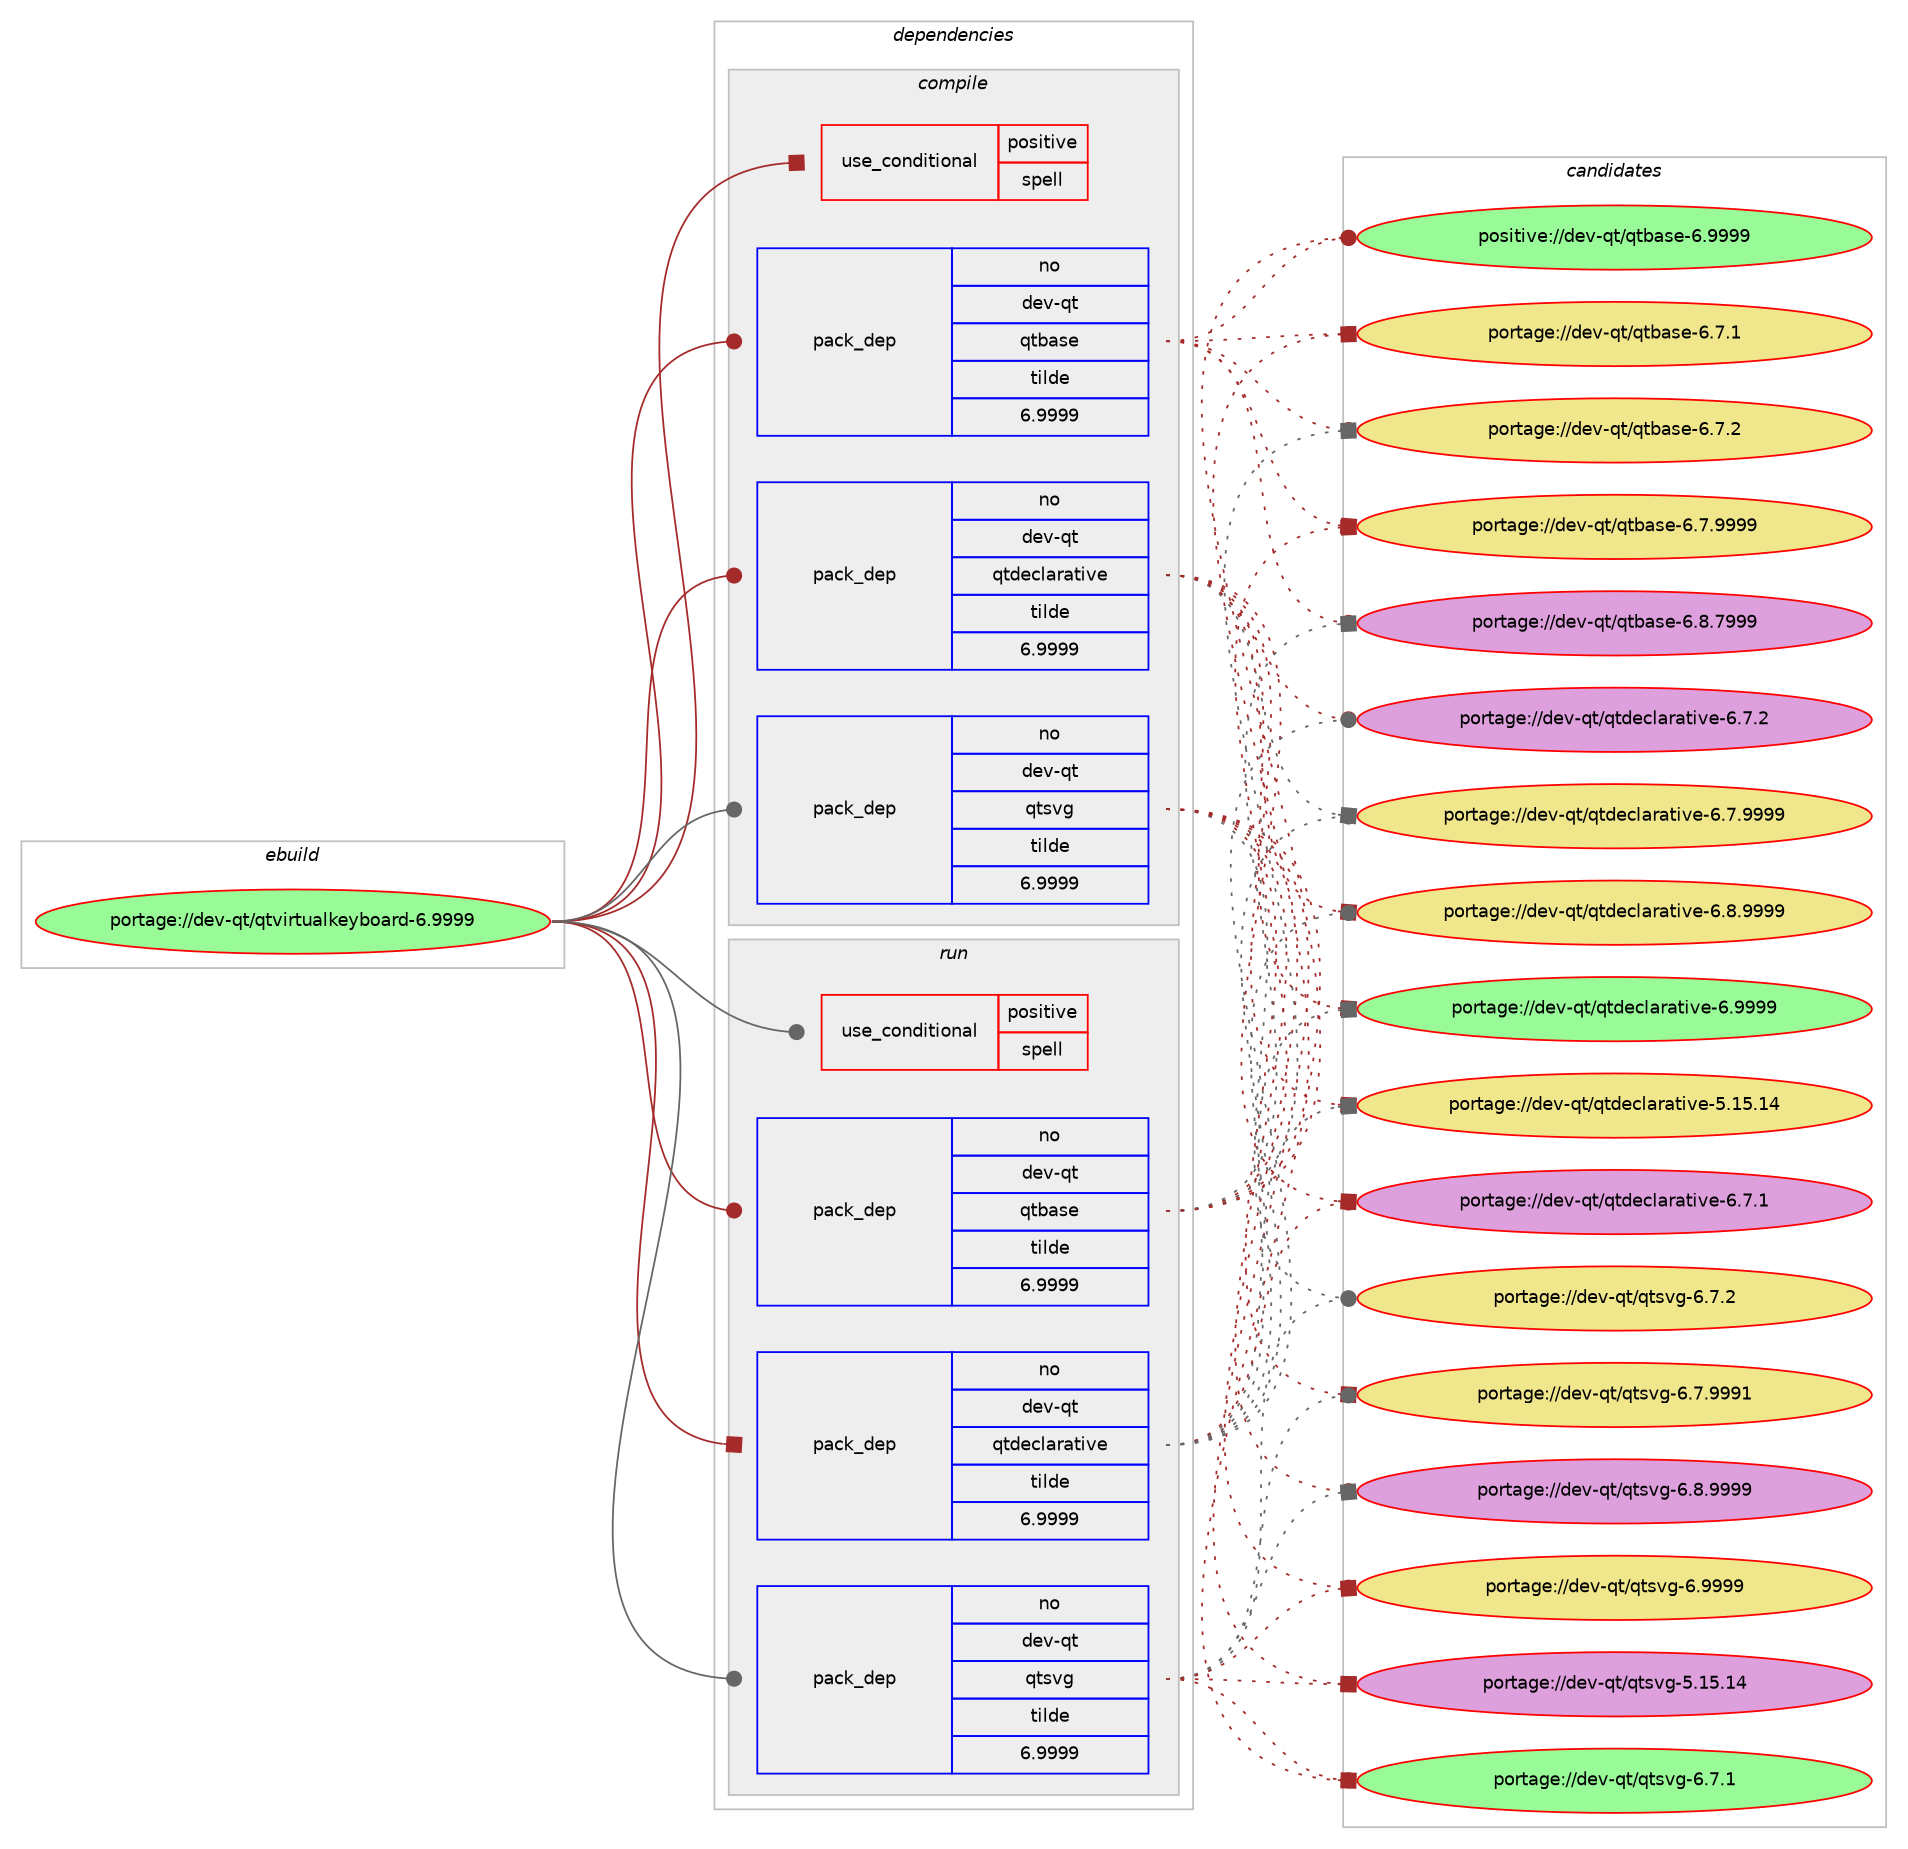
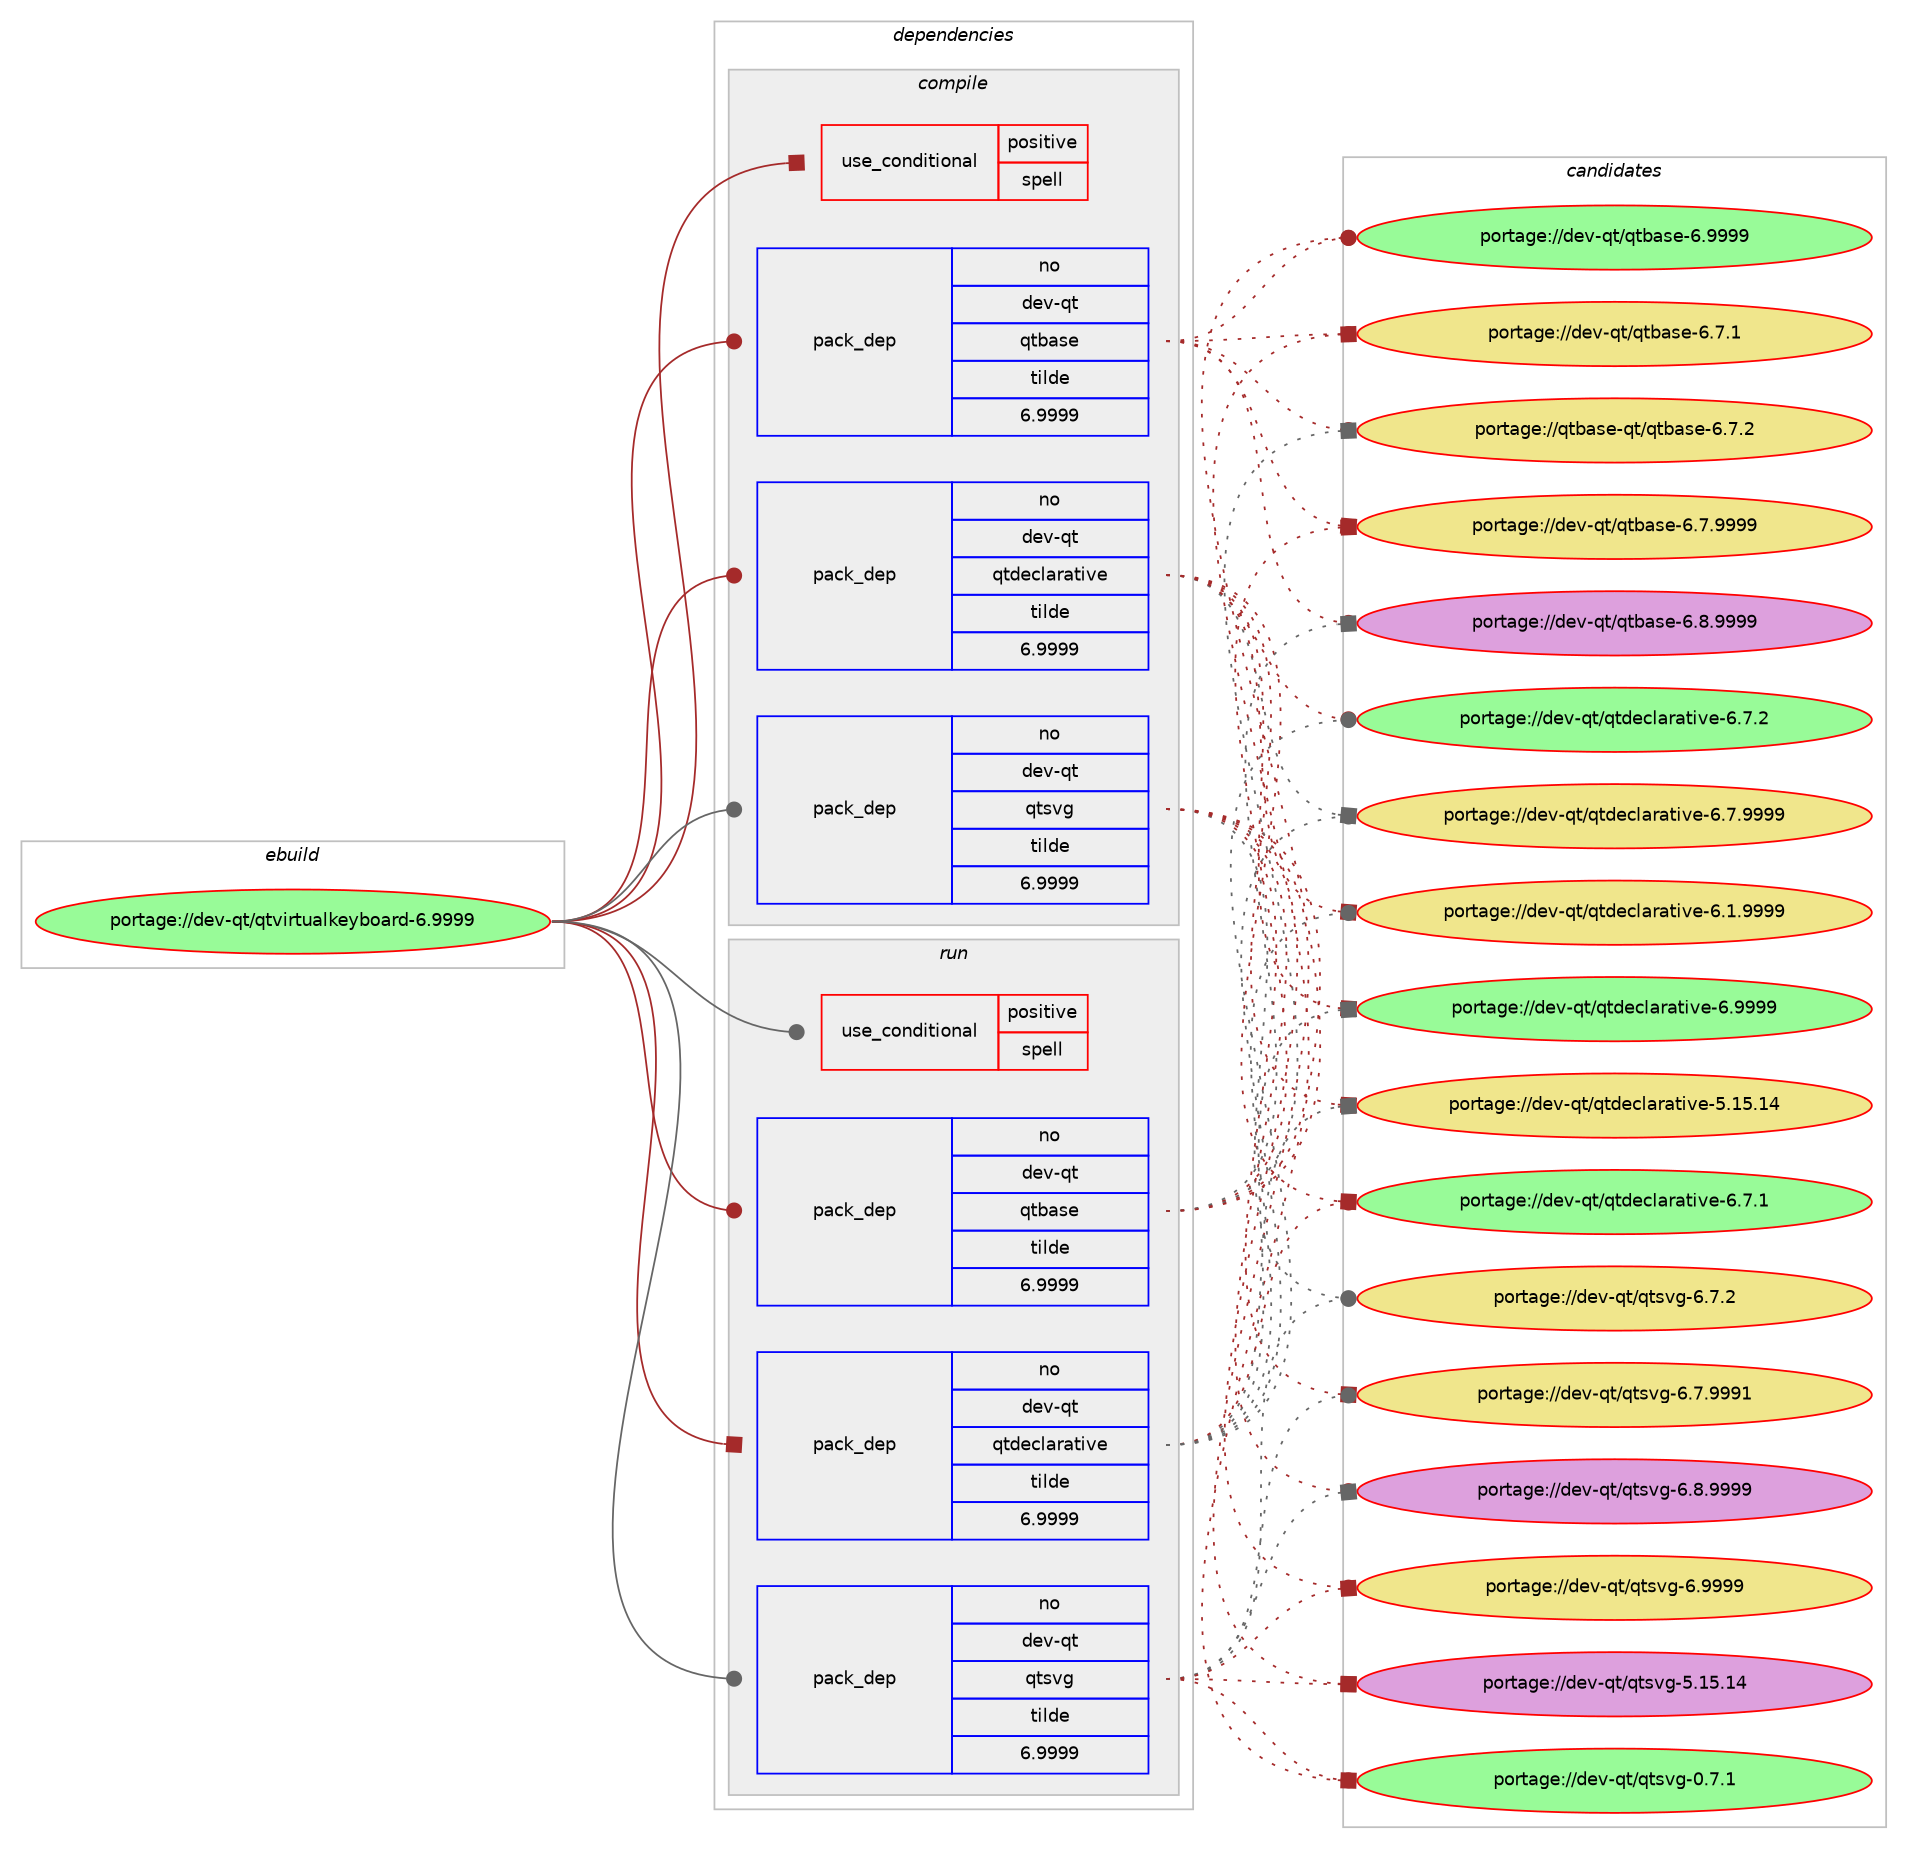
  digraph {
    compound=true
    concentrate=true
    fontname=Helvetica
    fontsize=10
    newrank=true
    rankdir=LR
    ranksep=1.5
    node [color=red fillcolor=khaki fontname=Helvetica fontsize=10 style=filled]
    edge [arrowhead=dot color=brown headport=w style=dotted tailport=e weight=100]
    n1 [fillcolor=palegreen label="portage://dev-qt/qtvirtualkeyboard-6.9999" width=4]
    n2 [label=<<TABLE BORDER="0" CELLBORDER="1" CELLSPACING="0" CELLPADDING="4"><TR><TD ROWSPAN="3" CELLPADDING="10">use_conditional</TD></TR><TR><TD>positive</TD></TR><TR><TD>spell</TD></TR></TABLE>> shape=none fillcolor="" style=""]
    n3 [color=blue label=<<TABLE BORDER="0" CELLBORDER="1" CELLSPACING="0" CELLPADDING="4" WIDTH="220"><TR><TD ROWSPAN="6" CELLPADDING="30">pack_dep</TD></TR><TR><TD WIDTH="110">no</TD></TR><TR><TD>dev-qt</TD></TR><TR><TD>qtbase</TD></TR><TR><TD>tilde</TD></TR><TR><TD>6.9999</TD></TR></TABLE>> shape=none fillcolor="" style=""]
    n4 [color=blue label=<<TABLE BORDER="0" CELLBORDER="1" CELLSPACING="0" CELLPADDING="4" WIDTH="220"><TR><TD ROWSPAN="6" CELLPADDING="30">pack_dep</TD></TR><TR><TD WIDTH="110">no</TD></TR><TR><TD>dev-qt</TD></TR><TR><TD>qtdeclarative</TD></TR><TR><TD>tilde</TD></TR><TR><TD>6.9999</TD></TR></TABLE>> shape=none fillcolor="" style=""]
    n5 [color=blue label=<<TABLE BORDER="0" CELLBORDER="1" CELLSPACING="0" CELLPADDING="4" WIDTH="220"><TR><TD ROWSPAN="6" CELLPADDING="30">pack_dep</TD></TR><TR><TD WIDTH="110">no</TD></TR><TR><TD>dev-qt</TD></TR><TR><TD>qtsvg</TD></TR><TR><TD>tilde</TD></TR><TR><TD>6.9999</TD></TR></TABLE>> shape=none fillcolor="" style=""]
    n6 [label=<<TABLE BORDER="0" CELLBORDER="1" CELLSPACING="0" CELLPADDING="4"><TR><TD ROWSPAN="3" CELLPADDING="10">use_conditional</TD></TR><TR><TD>positive</TD></TR><TR><TD>spell</TD></TR></TABLE>> shape=none fillcolor="" style=""]
    n7 [color=blue label=<<TABLE BORDER="0" CELLBORDER="1" CELLSPACING="0" CELLPADDING="4" WIDTH="220"><TR><TD ROWSPAN="6" CELLPADDING="30">pack_dep</TD></TR><TR><TD WIDTH="110">no</TD></TR><TR><TD>dev-qt</TD></TR><TR><TD>qtbase</TD></TR><TR><TD>tilde</TD></TR><TR><TD>6.9999</TD></TR></TABLE>> shape=none fillcolor="" style=""]
    n8 [color=blue label=<<TABLE BORDER="0" CELLBORDER="1" CELLSPACING="0" CELLPADDING="4" WIDTH="220"><TR><TD ROWSPAN="6" CELLPADDING="30">pack_dep</TD></TR><TR><TD WIDTH="110">no</TD></TR><TR><TD>dev-qt</TD></TR><TR><TD>qtdeclarative</TD></TR><TR><TD>tilde</TD></TR><TR><TD>6.9999</TD></TR></TABLE>> shape=none fillcolor="" style=""]
    n9 [color=blue label=<<TABLE BORDER="0" CELLBORDER="1" CELLSPACING="0" CELLPADDING="4" WIDTH="220"><TR><TD ROWSPAN="6" CELLPADDING="30">pack_dep</TD></TR><TR><TD WIDTH="110">no</TD></TR><TR><TD>dev-qt</TD></TR><TR><TD>qtsvg</TD></TR><TR><TD>tilde</TD></TR><TR><TD>6.9999</TD></TR></TABLE>> shape=none fillcolor="" style=""]
    n10 [label="portage://dev-qt/qtbase-6.7.1" width=4]
-   n11 [label="portage://dev-qt/qtbase-6.7.2" width=4]
+   n11 [label="portage://qtbase-qt/qtbase-6.7.2" width=4]
    n12 [label="portage://dev-qt/qtbase-6.7.9999" width=4]
-   n13 [fillcolor=plum label="portage://dev-qt/qtbase-6.8.7999" width=4]
-   n14 [fillcolor=palegreen label="positive://dev-qt/qtbase-6.9999" width=4]
+   n13 [fillcolor=plum label="portage://dev-qt/qtbase-6.8.9999" width=4]
+   n14 [fillcolor=palegreen label="portage://dev-qt/qtbase-6.9999" width=4]
    n15 [label="portage://dev-qt/qtdeclarative-5.15.14" width=4]
-   n16 [fillcolor=plum label="portage://dev-qt/qtdeclarative-6.7.1" width=4]
-   n17 [fillcolor=plum label="portage://dev-qt/qtdeclarative-6.7.2" width=4]
+   n16 [fillcolor=palegreen label="portage://dev-qt/qtdeclarative-6.7.1" width=4]
+   n17 [fillcolor=palegreen label="portage://dev-qt/qtdeclarative-6.7.2" width=4]
    n18 [label="portage://dev-qt/qtdeclarative-6.7.9999" width=4]
-   n19 [label="portage://dev-qt/qtdeclarative-6.8.9999" width=4]
+   n19 [label="portage://dev-qt/qtdeclarative-6.1.9999" width=4]
    n20 [fillcolor=palegreen label="portage://dev-qt/qtdeclarative-6.9999" width=4]
    n21 [fillcolor=plum label="portage://dev-qt/qtsvg-5.15.14" width=4]
-   n22 [fillcolor=palegreen label="portage://dev-qt/qtsvg-6.7.1" width=4]
+   n22 [fillcolor=palegreen label="portage://dev-qt/qtsvg-0.7.1" width=4]
    n23 [label="portage://dev-qt/qtsvg-6.7.2" width=4]
    n24 [label="portage://dev-qt/qtsvg-6.7.9991" width=4]
    n25 [fillcolor=plum label="portage://dev-qt/qtsvg-6.8.9999" width=4]
    n26 [label="portage://dev-qt/qtsvg-6.9999" width=4]
    subgraph cluster_1 {
      color=gray
      label=<<i>ebuild</i>>
      rank=same
      n1
    }
    subgraph cluster_2 {
      color=gray
      label=<<i>dependencies</i>>
      subgraph cluster_3 {
        color=gray
        fillcolor="#eeeeee"
        label=<<i>compile</i>>
        style=filled
        subgraph sub_4 {
          color=gray
          fillcolor="#eeeeee"
          label=<<i>compile</i>>
          style=filled
          n2
        }
        subgraph sub_5 {
          color=gray
          fillcolor="#eeeeee"
          label=<<i>compile</i>>
          style=filled
          n3
        }
        subgraph sub_6 {
          color=gray
          fillcolor="#eeeeee"
          label=<<i>compile</i>>
          style=filled
          n4
        }
        subgraph sub_7 {
          color=gray
          fillcolor="#eeeeee"
          label=<<i>compile</i>>
          style=filled
          n5
        }
      }
      subgraph cluster_8 {
        color=gray
        fillcolor="#eeeeee"
        label=<<i>compile and run</i>>
        style=filled
      }
      subgraph cluster_9 {
        color=gray
        fillcolor="#eeeeee"
        label=<<i>run</i>>
        style=filled
        subgraph sub_10 {
          color=gray
          fillcolor="#eeeeee"
          label=<<i>run</i>>
          style=filled
          n6
        }
        subgraph sub_11 {
          color=gray
          fillcolor="#eeeeee"
          label=<<i>run</i>>
          style=filled
          n7
        }
        subgraph sub_12 {
          color=gray
          fillcolor="#eeeeee"
          label=<<i>run</i>>
          style=filled
          n8
        }
        subgraph sub_13 {
          color=gray
          fillcolor="#eeeeee"
          label=<<i>run</i>>
          style=filled
          n9
        }
      }
    }
    subgraph cluster_14 {
      color=gray
      label=<<i>candidates</i>>
      rank=same
      subgraph sub_15 {
        color=black
        label=<<i>candidates</i>>
        nodesep=1
        rank=same
        n10
        n11
        n12
        n13
        n14
      }
      subgraph sub_16 {
        color=black
        label=<<i>candidates</i>>
        nodesep=1
        rank=same
        n15
        n16
        n17
        n18
        n19
        n20
      }
      subgraph sub_17 {
        color=black
        label=<<i>candidates</i>>
        nodesep=1
        rank=same
        n21
        n22
        n23
        n24
        n25
        n26
      }
      subgraph sub_18 {
        color=black
        label=<<i>candidates</i>>
        nodesep=1
        rank=same
        n10
        n11
        n12
        n13
        n14
      }
      subgraph sub_19 {
        color=black
        label=<<i>candidates</i>>
        nodesep=1
        rank=same
        n21
        n22
        n23
        n24
        n25
        n26
      }
      subgraph sub_20 {
        color=black
        label=<<i>candidates</i>>
        nodesep=1
        rank=same
        n15
        n16
        n17
        n18
        n19
        n20
      }
    }
    n1 -> n2 [arrowhead=box style=solid weight=20]
    n1 -> n3 [style=solid weight=20]
    n1 -> n4 [style=solid weight=20]
    n1 -> n5 [color=gray40 style=solid weight=20]
    n1 -> n6 [color=gray40 style=solid weight=20]
    n1 -> n7 [style=solid weight=20]
    n1 -> n8 [arrowhead=box style=solid weight=20]
    n1 -> n9 [color=gray40 style=solid weight=20]
    n3 -> n10
    n3 -> n11
    n3 -> n12 [arrowhead=box]
    n3 -> n13
    n3 -> n14
    n4 -> n15 [arrowhead=box]
    n4 -> n16 [arrowhead=box]
    n4 -> n17
    n4 -> n18 [arrowhead=box color=gray40]
    n4 -> n19 [arrowhead=box]
    n4 -> n20 [arrowhead=box]
    n5 -> n21 [arrowhead=box]
    n5 -> n22 [arrowhead=box]
    n5 -> n23 [color=gray40]
    n5 -> n24 [arrowhead=box]
    n5 -> n25
    n5 -> n26
    n7 -> n10 [arrowhead=box]
    n7 -> n11 [arrowhead=box color=gray40]
    n7 -> n12 [arrowhead=box]
    n7 -> n13 [arrowhead=box color=gray40]
    n7 -> n14
    n8 -> n15 [arrowhead=box color=gray40]
    n8 -> n16
    n8 -> n17 [color=gray40]
    n8 -> n18 [color=gray40]
    n8 -> n19 [color=gray40]
    n8 -> n20 [arrowhead=box color=gray40]
    n9 -> n21 [arrowhead=box]
    n9 -> n22
    n9 -> n23 [color=gray40]
    n9 -> n24 [color=gray40]
    n9 -> n25 [arrowhead=box color=gray40]
    n9 -> n26 [arrowhead=box]
  }
